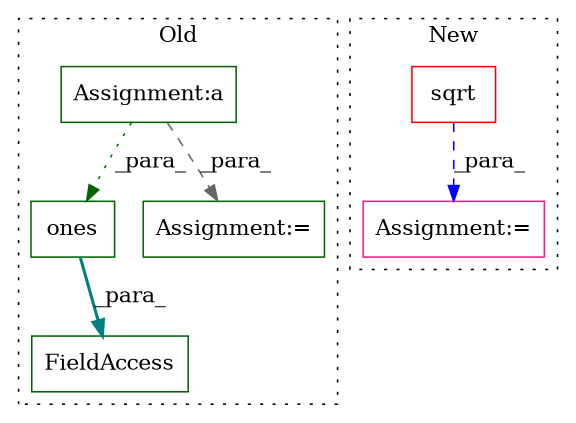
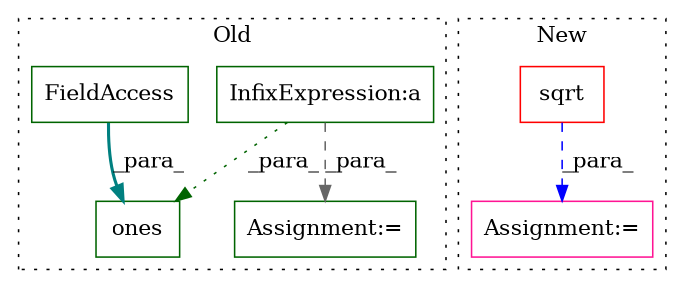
  digraph {
    node [a=32 color=darkgreen l=1 shape=box]
    edge [style=dashed]
    n1 [l="10,1" label=ones s="15846,15920"]
-   n2 [a=27 l=3 label="Assignment:a" s=15931]
+   n2 [a=27 l=3 label="InfixExpression:a" s=15931]
    n3 [a=22 l=20 label=FieldAccess s=15900]
    n4 [a=7 label="Assignment:=" s=15928]
    n5 [color=red l="5,1" label=sqrt s="16243,16262"]
    n6 [a=7 color=deeppink label="Assignment:=" s=16230]
    subgraph cluster_1 {
      label=Old
      style=dotted
      n1
      n2
      n3
      n4
    }
    subgraph cluster_2 {
      label=New
      style=dotted
      n5
      n6
    }
    n2 -> n1 [color=darkgreen label=_para_ style=dotted]
    n2 -> n4 [color=gray40 label=_para_]
-   n1 -> n3 [color=teal label=_para_ style=bold]
+   n3 -> n1 [color=teal label=_para_ style=bold]
    n5 -> n6 [color=blue label=_para_]
  }
